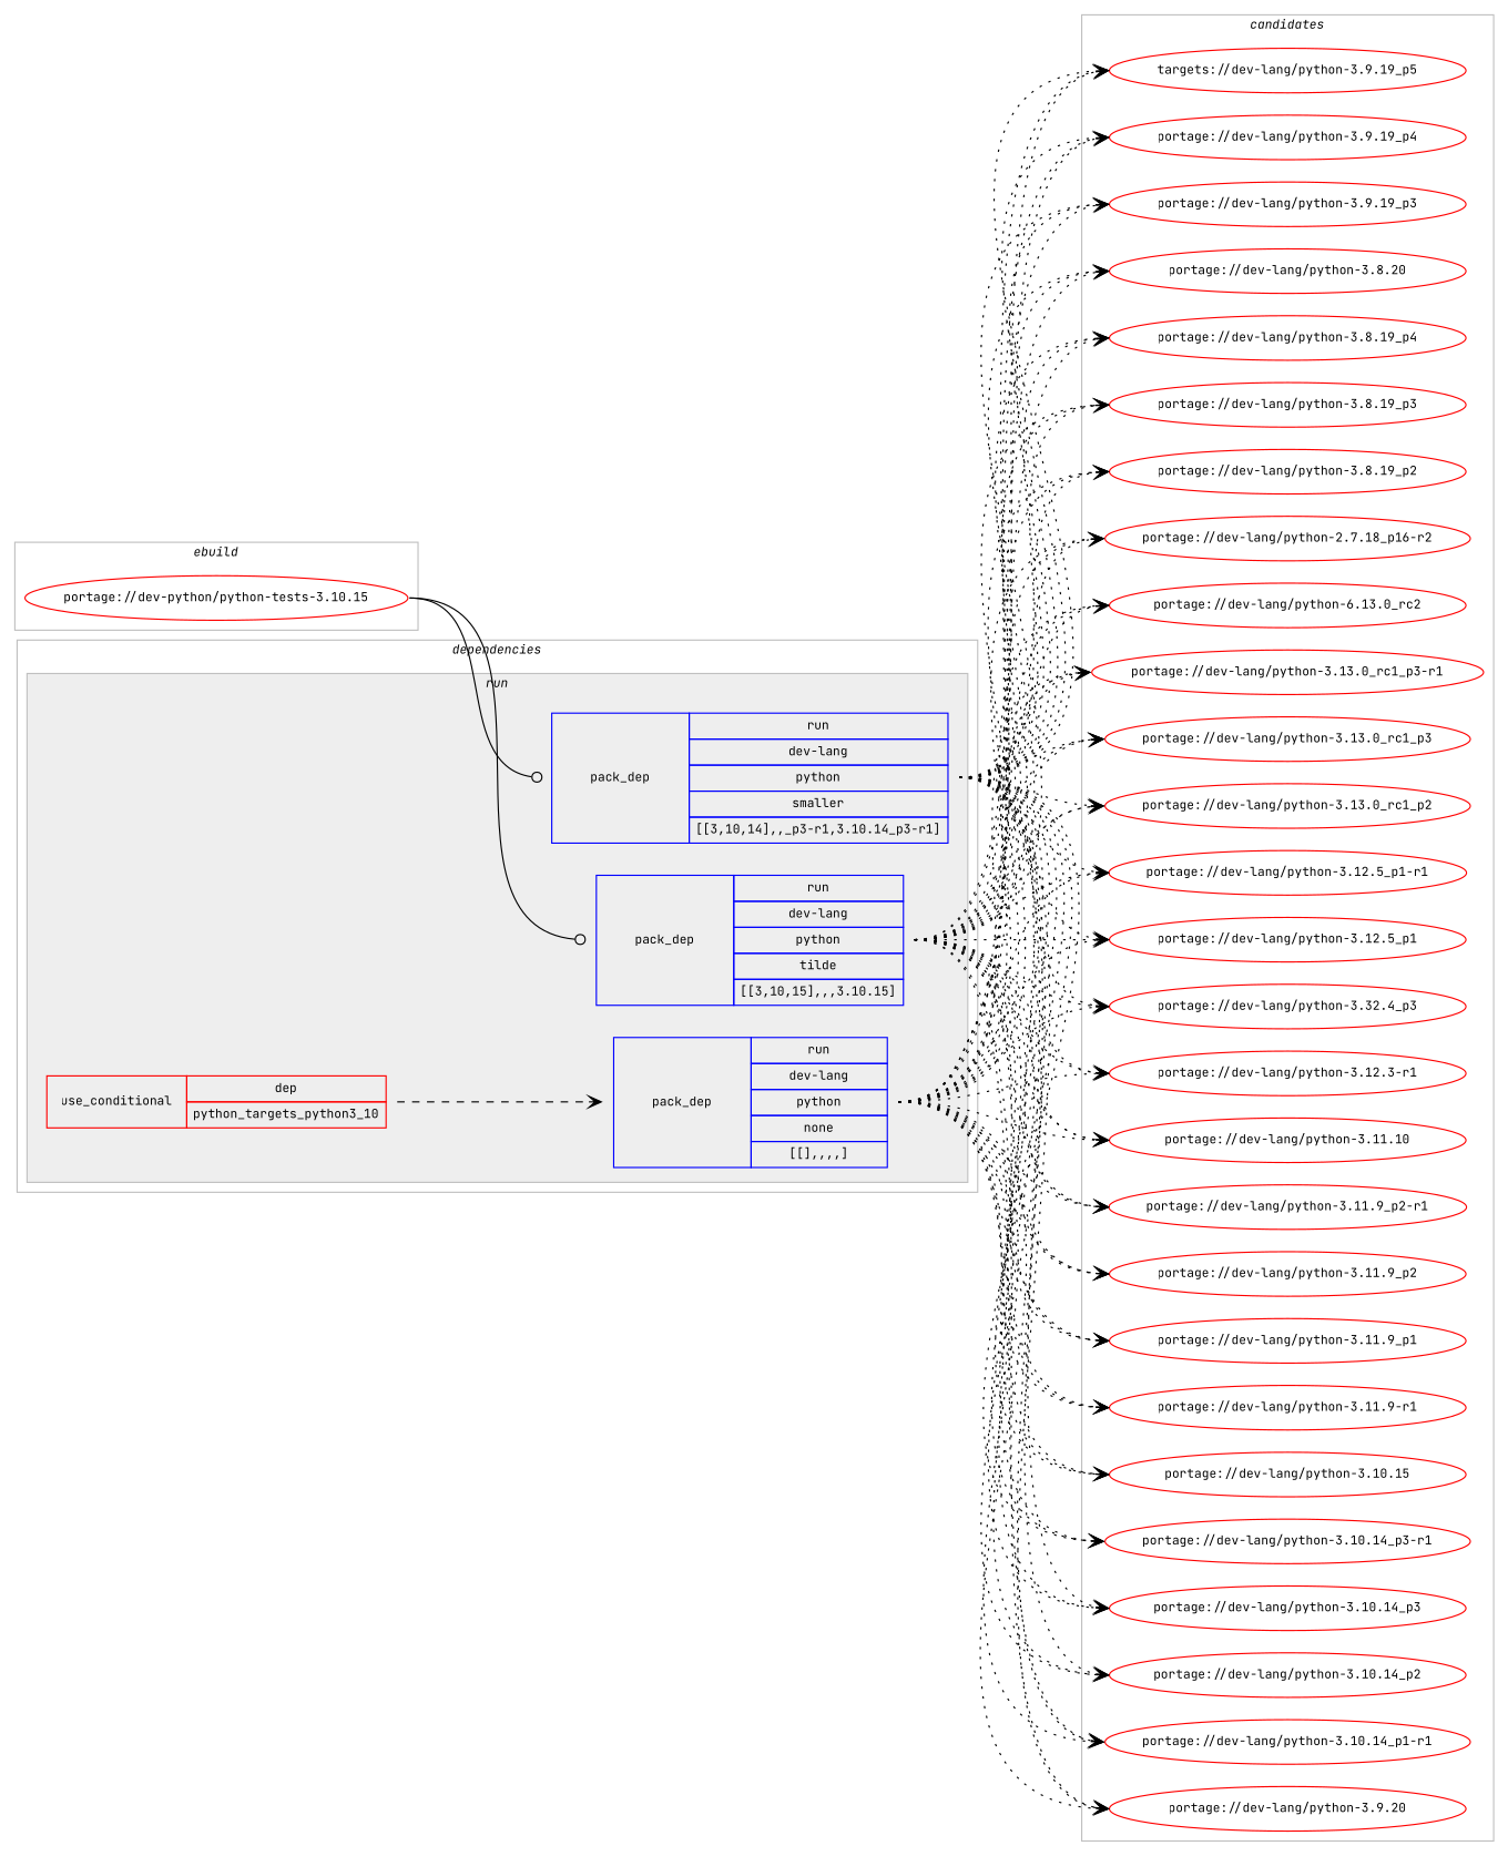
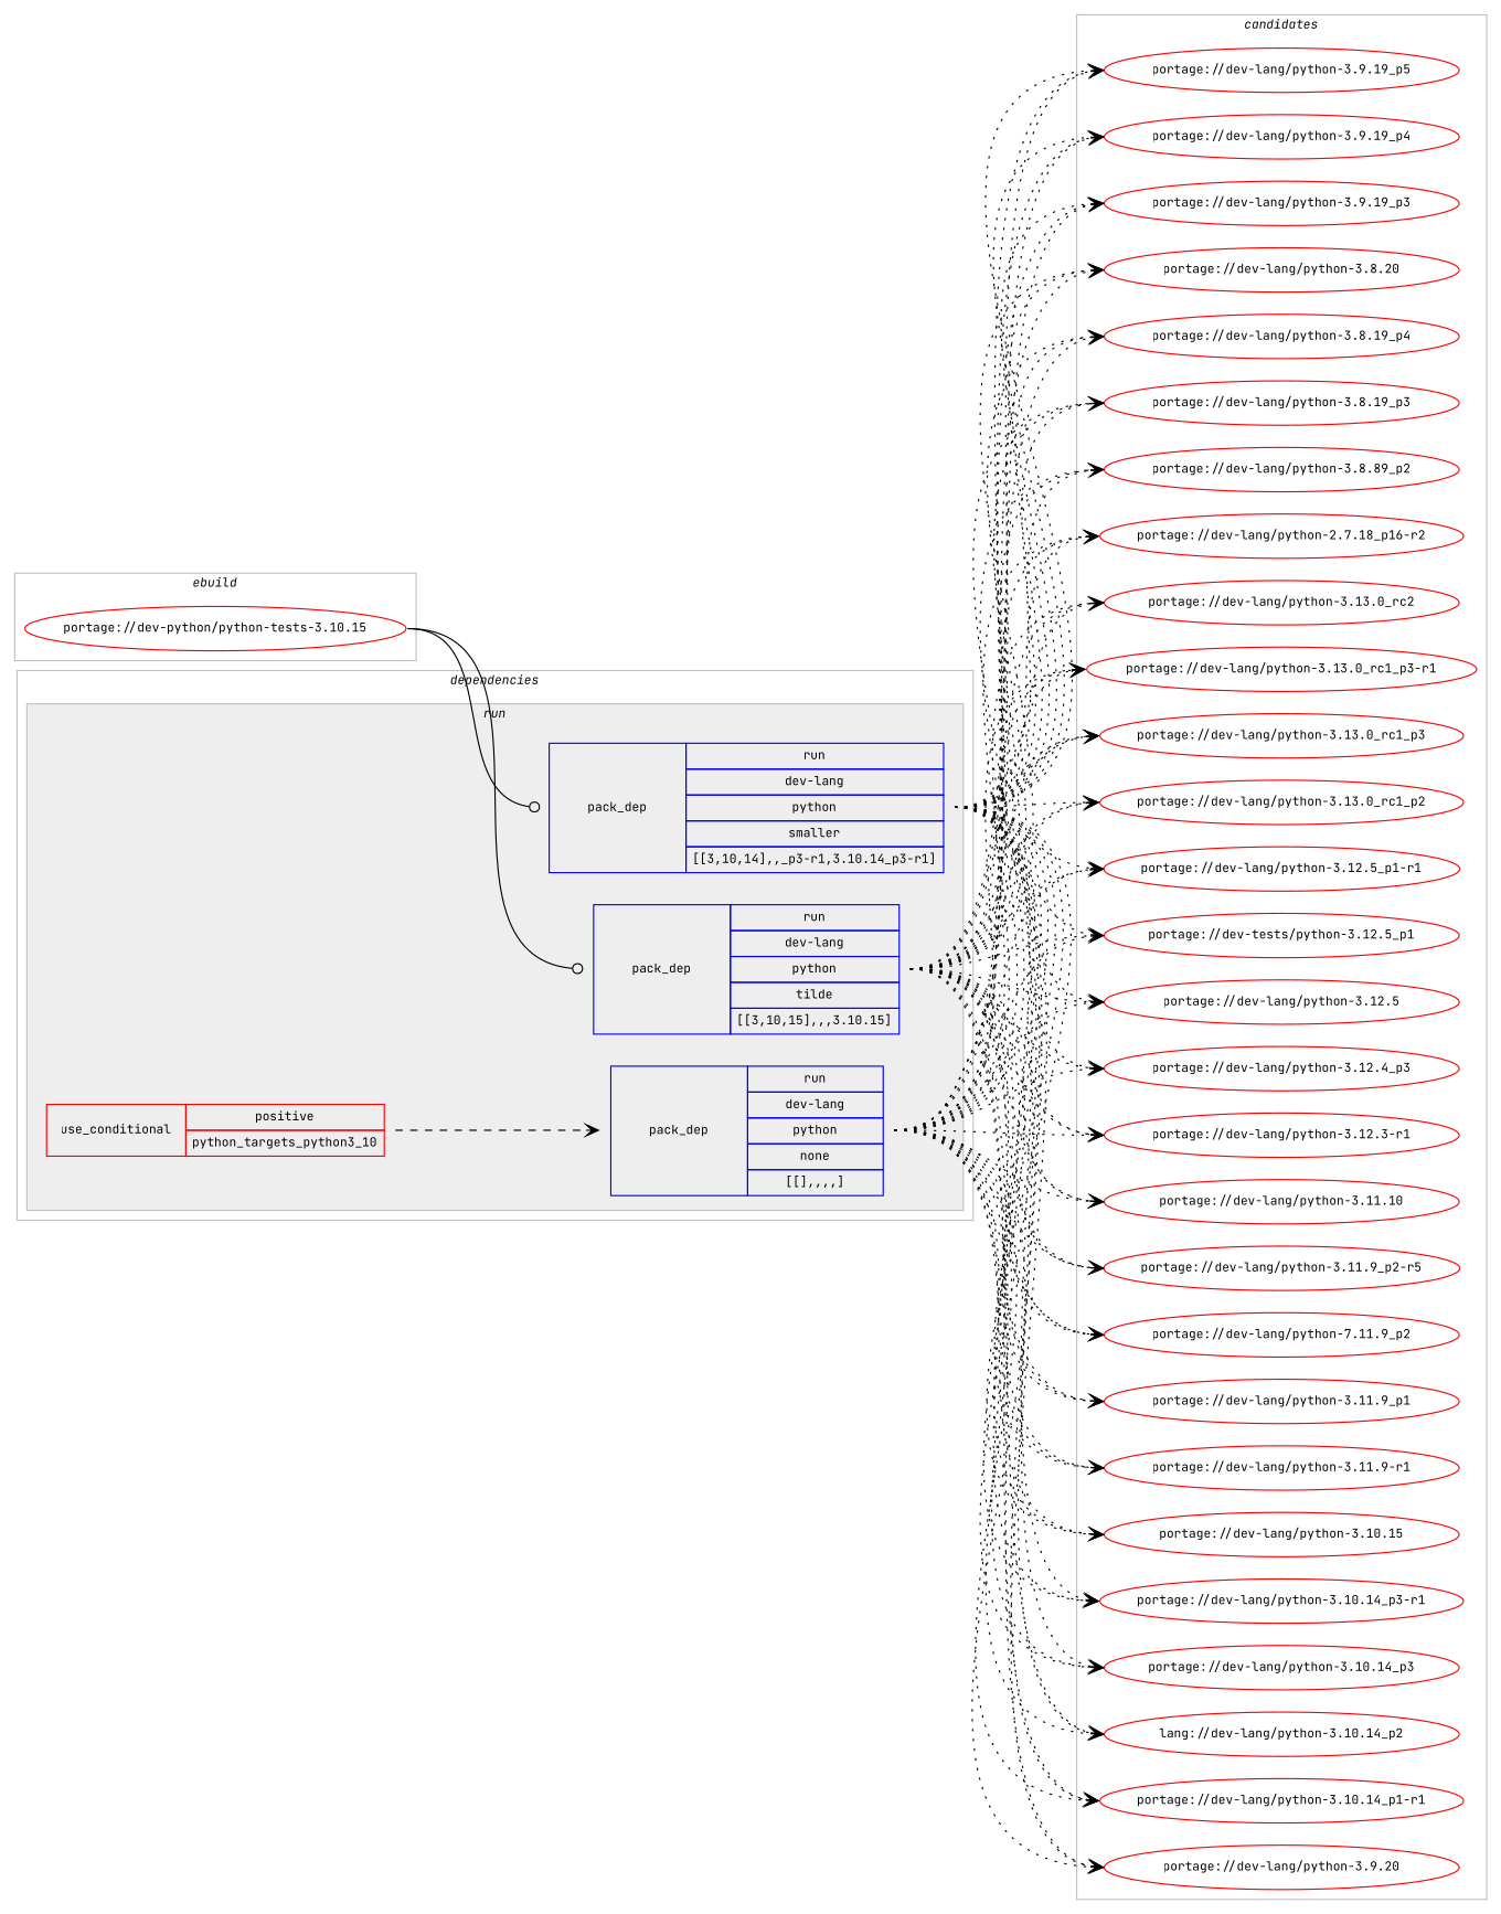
  digraph {
    compound=true
    concentrate=true
    fontname="JetBrains Mono"
    fontsize=10
    newrank=true
    rankdir=LR
    ranksep=1.5
    node [color=red fontname="JetBrains Mono" fontsize=10]
    edge [arrowhead=vee fontname="JetBrains Mono" headport=w style=dotted tailport=e weight=100]
    n1 [label="portage://dev-python/python-tests-3.10.15" width=4]
    n2 [color=blue label=<<TABLE BORDER="0" CELLBORDER="1" CELLSPACING="0" CELLPADDING="4" WIDTH="220"><TR><TD ROWSPAN="6" CELLPADDING="30">pack_dep</TD></TR><TR><TD WIDTH="110">run</TD></TR><TR><TD>dev-lang</TD></TR><TR><TD>python</TD></TR><TR><TD>none</TD></TR><TR><TD>[[],,,,]</TD></TR></TABLE>> shape=none]
-   n3 [label=<<TABLE BORDER="0" CELLBORDER="1" CELLSPACING="0" CELLPADDING="4"><TR><TD ROWSPAN="3" CELLPADDING="10">use_conditional</TD></TR><TR><TD>dep</TD></TR><TR><TD>python_targets_python3_10</TD></TR></TABLE>> shape=none]
+   n3 [label=<<TABLE BORDER="0" CELLBORDER="1" CELLSPACING="0" CELLPADDING="4"><TR><TD ROWSPAN="3" CELLPADDING="10">use_conditional</TD></TR><TR><TD>positive</TD></TR><TR><TD>python_targets_python3_10</TD></TR></TABLE>> shape=none]
    n4 [color=blue label=<<TABLE BORDER="0" CELLBORDER="1" CELLSPACING="0" CELLPADDING="4" WIDTH="220"><TR><TD ROWSPAN="6" CELLPADDING="30">pack_dep</TD></TR><TR><TD WIDTH="110">run</TD></TR><TR><TD>dev-lang</TD></TR><TR><TD>python</TD></TR><TR><TD>tilde</TD></TR><TR><TD>[[3,10,15],,,3.10.15]</TD></TR></TABLE>> shape=none]
    n5 [color=blue label=<<TABLE BORDER="0" CELLBORDER="1" CELLSPACING="0" CELLPADDING="4" WIDTH="220"><TR><TD ROWSPAN="6" CELLPADDING="30">pack_dep</TD></TR><TR><TD WIDTH="110">run</TD></TR><TR><TD>dev-lang</TD></TR><TR><TD>python</TD></TR><TR><TD>smaller</TD></TR><TR><TD>[[3,10,14],,_p3-r1,3.10.14_p3-r1]</TD></TR></TABLE>> shape=none]
-   n6 [label="portage://dev-lang/python-6.13.0_rc2" width=4]
+   n6 [label="portage://dev-lang/python-3.13.0_rc2" width=4]
    n7 [label="portage://dev-lang/python-3.13.0_rc1_p3-r1" width=4]
    n8 [label="portage://dev-lang/python-3.13.0_rc1_p3" width=4]
    n9 [label="portage://dev-lang/python-3.13.0_rc1_p2" width=4]
    n10 [label="portage://dev-lang/python-3.12.5_p1-r1" width=4]
-   n11 [label="portage://dev-lang/python-3.12.5_p1" width=4]
-   n13 [label="portage://dev-lang/python-3.32.4_p3" width=4]
+   n11 [label="portage://dev-tests/python-3.12.5_p1" width=4]
+   n12 [label="portage://dev-lang/python-3.12.5" width=4]
+   n13 [label="portage://dev-lang/python-3.12.4_p3" width=4]
    n14 [label="portage://dev-lang/python-3.12.3-r1" width=4]
    n15 [label="portage://dev-lang/python-3.11.10" width=4]
-   n16 [label="portage://dev-lang/python-3.11.9_p2-r1" width=4]
-   n17 [label="portage://dev-lang/python-3.11.9_p2" width=4]
+   n16 [label="portage://dev-lang/python-3.11.9_p2-r5" width=4]
+   n17 [label="portage://dev-lang/python-7.11.9_p2" width=4]
    n18 [label="portage://dev-lang/python-3.11.9_p1" width=4]
    n19 [label="portage://dev-lang/python-3.11.9-r1" width=4]
    n20 [label="portage://dev-lang/python-3.10.15" width=4]
    n21 [label="portage://dev-lang/python-3.10.14_p3-r1" width=4]
    n22 [label="portage://dev-lang/python-3.10.14_p3" width=4]
-   n23 [label="portage://dev-lang/python-3.10.14_p2" width=4]
+   n23 [label="lang://dev-lang/python-3.10.14_p2" width=4]
    n24 [label="portage://dev-lang/python-3.10.14_p1-r1" width=4]
    n25 [label="portage://dev-lang/python-3.9.20" width=4]
-   n26 [label="targets://dev-lang/python-3.9.19_p5" width=4]
+   n26 [label="portage://dev-lang/python-3.9.19_p5" width=4]
    n27 [label="portage://dev-lang/python-3.9.19_p4" width=4]
    n28 [label="portage://dev-lang/python-3.9.19_p3" width=4]
    n29 [label="portage://dev-lang/python-3.8.20" width=4]
    n30 [label="portage://dev-lang/python-3.8.19_p4" width=4]
    n31 [label="portage://dev-lang/python-3.8.19_p3" width=4]
-   n32 [label="portage://dev-lang/python-3.8.19_p2" width=4]
+   n32 [label="portage://dev-lang/python-3.8.89_p2" width=4]
    n33 [label="portage://dev-lang/python-2.7.18_p16-r2" width=4]
    subgraph cluster_1 {
      color=gray
      label=<<i>ebuild</i>>
      n1
    }
    subgraph cluster_2 {
      color=gray
      label=<<i>dependencies</i>>
      subgraph cluster_3 {
        color=gray
        fillcolor="#eeeeee"
        label=<<i>compile</i>>
        style=filled
      }
      subgraph cluster_4 {
        color=gray
        fillcolor="#eeeeee"
        label=<<i>compile and run</i>>
        style=filled
      }
      subgraph cluster_5 {
        color=gray
        fillcolor="#eeeeee"
        label=<<i>run</i>>
        style=filled
        subgraph sub_6 {
          color=gray
          fillcolor="#eeeeee"
          label=<<i>run</i>>
          style=filled
          n3
          subgraph sub_7 {
            color=gray
            fillcolor="#eeeeee"
            label=<<i>run</i>>
            style=filled
            n2
          }
        }
        subgraph sub_8 {
          color=gray
          fillcolor="#eeeeee"
          label=<<i>run</i>>
          style=filled
          n4
        }
        subgraph sub_9 {
          color=gray
          fillcolor="#eeeeee"
          label=<<i>run</i>>
          style=filled
          n5
        }
      }
    }
    subgraph cluster_10 {
      color=gray
      label=<<i>candidates</i>>
      rank=same
      subgraph sub_11 {
        color=black
        label=<<i>candidates</i>>
        nodesep=1
        rank=same
        n6
        n7
        n8
        n9
        n10
        n11
+       n12
        n13
        n14
        n15
        n16
        n17
        n18
        n19
        n20
        n21
        n22
        n23
        n24
        n25
        n26
        n27
        n28
        n29
        n30
        n31
        n32
        n33
      }
      subgraph sub_12 {
        color=black
        label=<<i>candidates</i>>
        nodesep=1
        rank=same
        n6
        n7
        n8
        n9
        n10
        n11
+       n12
        n13
        n14
        n15
        n16
        n17
        n18
        n19
        n20
        n21
        n22
        n23
        n24
        n25
        n26
        n27
        n28
        n29
        n30
        n31
        n32
        n33
      }
      subgraph sub_13 {
        color=black
        label=<<i>candidates</i>>
        nodesep=1
        rank=same
        n6
        n7
        n8
        n9
        n10
        n11
+       n12
        n13
        n14
        n15
        n16
        n17
        n18
        n19
        n20
        n21
        n22
        n23
        n24
        n25
        n26
        n27
        n28
        n29
        n30
        n31
        n32
        n33
      }
    }
    n1 -> n4 [arrowhead=odot style=solid weight=20]
    n1 -> n5 [arrowhead=odot style=solid weight=20]
    n2 -> n6
    n2 -> n7
    n2 -> n8
    n2 -> n9
    n2 -> n10
    n2 -> n11
+   n2 -> n12
    n2 -> n13
    n2 -> n14
    n2 -> n15
    n2 -> n16
    n2 -> n17
    n2 -> n18
    n2 -> n19
    n2 -> n20
    n2 -> n21
    n2 -> n22
    n2 -> n23
    n2 -> n24
    n2 -> n25
    n2 -> n26
    n2 -> n27
    n2 -> n28
    n2 -> n29
    n2 -> n30
    n2 -> n31
    n2 -> n32
    n2 -> n33
    n3 -> n2 [style=dashed weight=20]
    n4 -> n6
    n4 -> n7
    n4 -> n8
    n4 -> n9
    n4 -> n10
    n4 -> n11
+   n4 -> n12
    n4 -> n13
    n4 -> n14
    n4 -> n15
    n4 -> n16
    n4 -> n17
    n4 -> n18
    n4 -> n19
    n4 -> n20
    n4 -> n21
    n4 -> n22
    n4 -> n23
    n4 -> n24
    n4 -> n25
    n4 -> n26
    n4 -> n27
    n4 -> n28
    n4 -> n29
    n4 -> n30
    n4 -> n31
    n4 -> n32
    n4 -> n33
    n5 -> n6
    n5 -> n7
    n5 -> n8
    n5 -> n9
    n5 -> n10
    n5 -> n11
+   n5 -> n12
    n5 -> n13
    n5 -> n14
    n5 -> n15
    n5 -> n16
    n5 -> n17
    n5 -> n18
    n5 -> n19
    n5 -> n20
    n5 -> n21
    n5 -> n22
    n5 -> n23
    n5 -> n24
    n5 -> n25
    n5 -> n26
    n5 -> n27
    n5 -> n28
    n5 -> n29
    n5 -> n30
    n5 -> n31
    n5 -> n32
    n5 -> n33
  }
